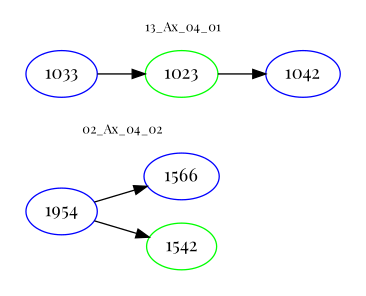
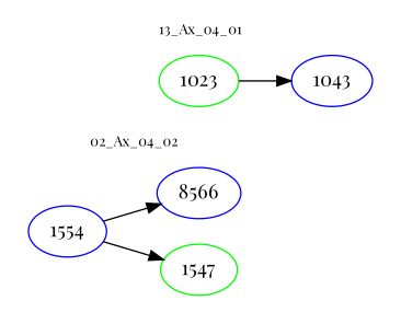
  digraph {
    fontname="Playfair Display"
    rankdir=LR
    node [color=blue fontname="Playfair Display"]
    edge [color=black fontname="Playfair Display"]
-   n1 [label=1954]
-   n2 [color=green label=1542]
-   n3 [label=1566]
-   n4 [label=1033]
+   n1 [label=1554]
+   n2 [color=green label=1547]
+   n3 [label=8566]
    n5 [color=green label=1023]
-   n6 [label=1042]
+   n6 [label=1043]
    subgraph cluster_1 {
      color=white
      fontsize=10
      label="02_Ax_04_02"
      n1
      n2
      n3
    }
    subgraph cluster_2 {
      color=white
      fontsize=10
      label="13_Ax_04_01"
-     n4
      n5
      n6
    }
    n1 -> n2
    n1 -> n3
-   n4 -> n5
    n5 -> n6
  }
